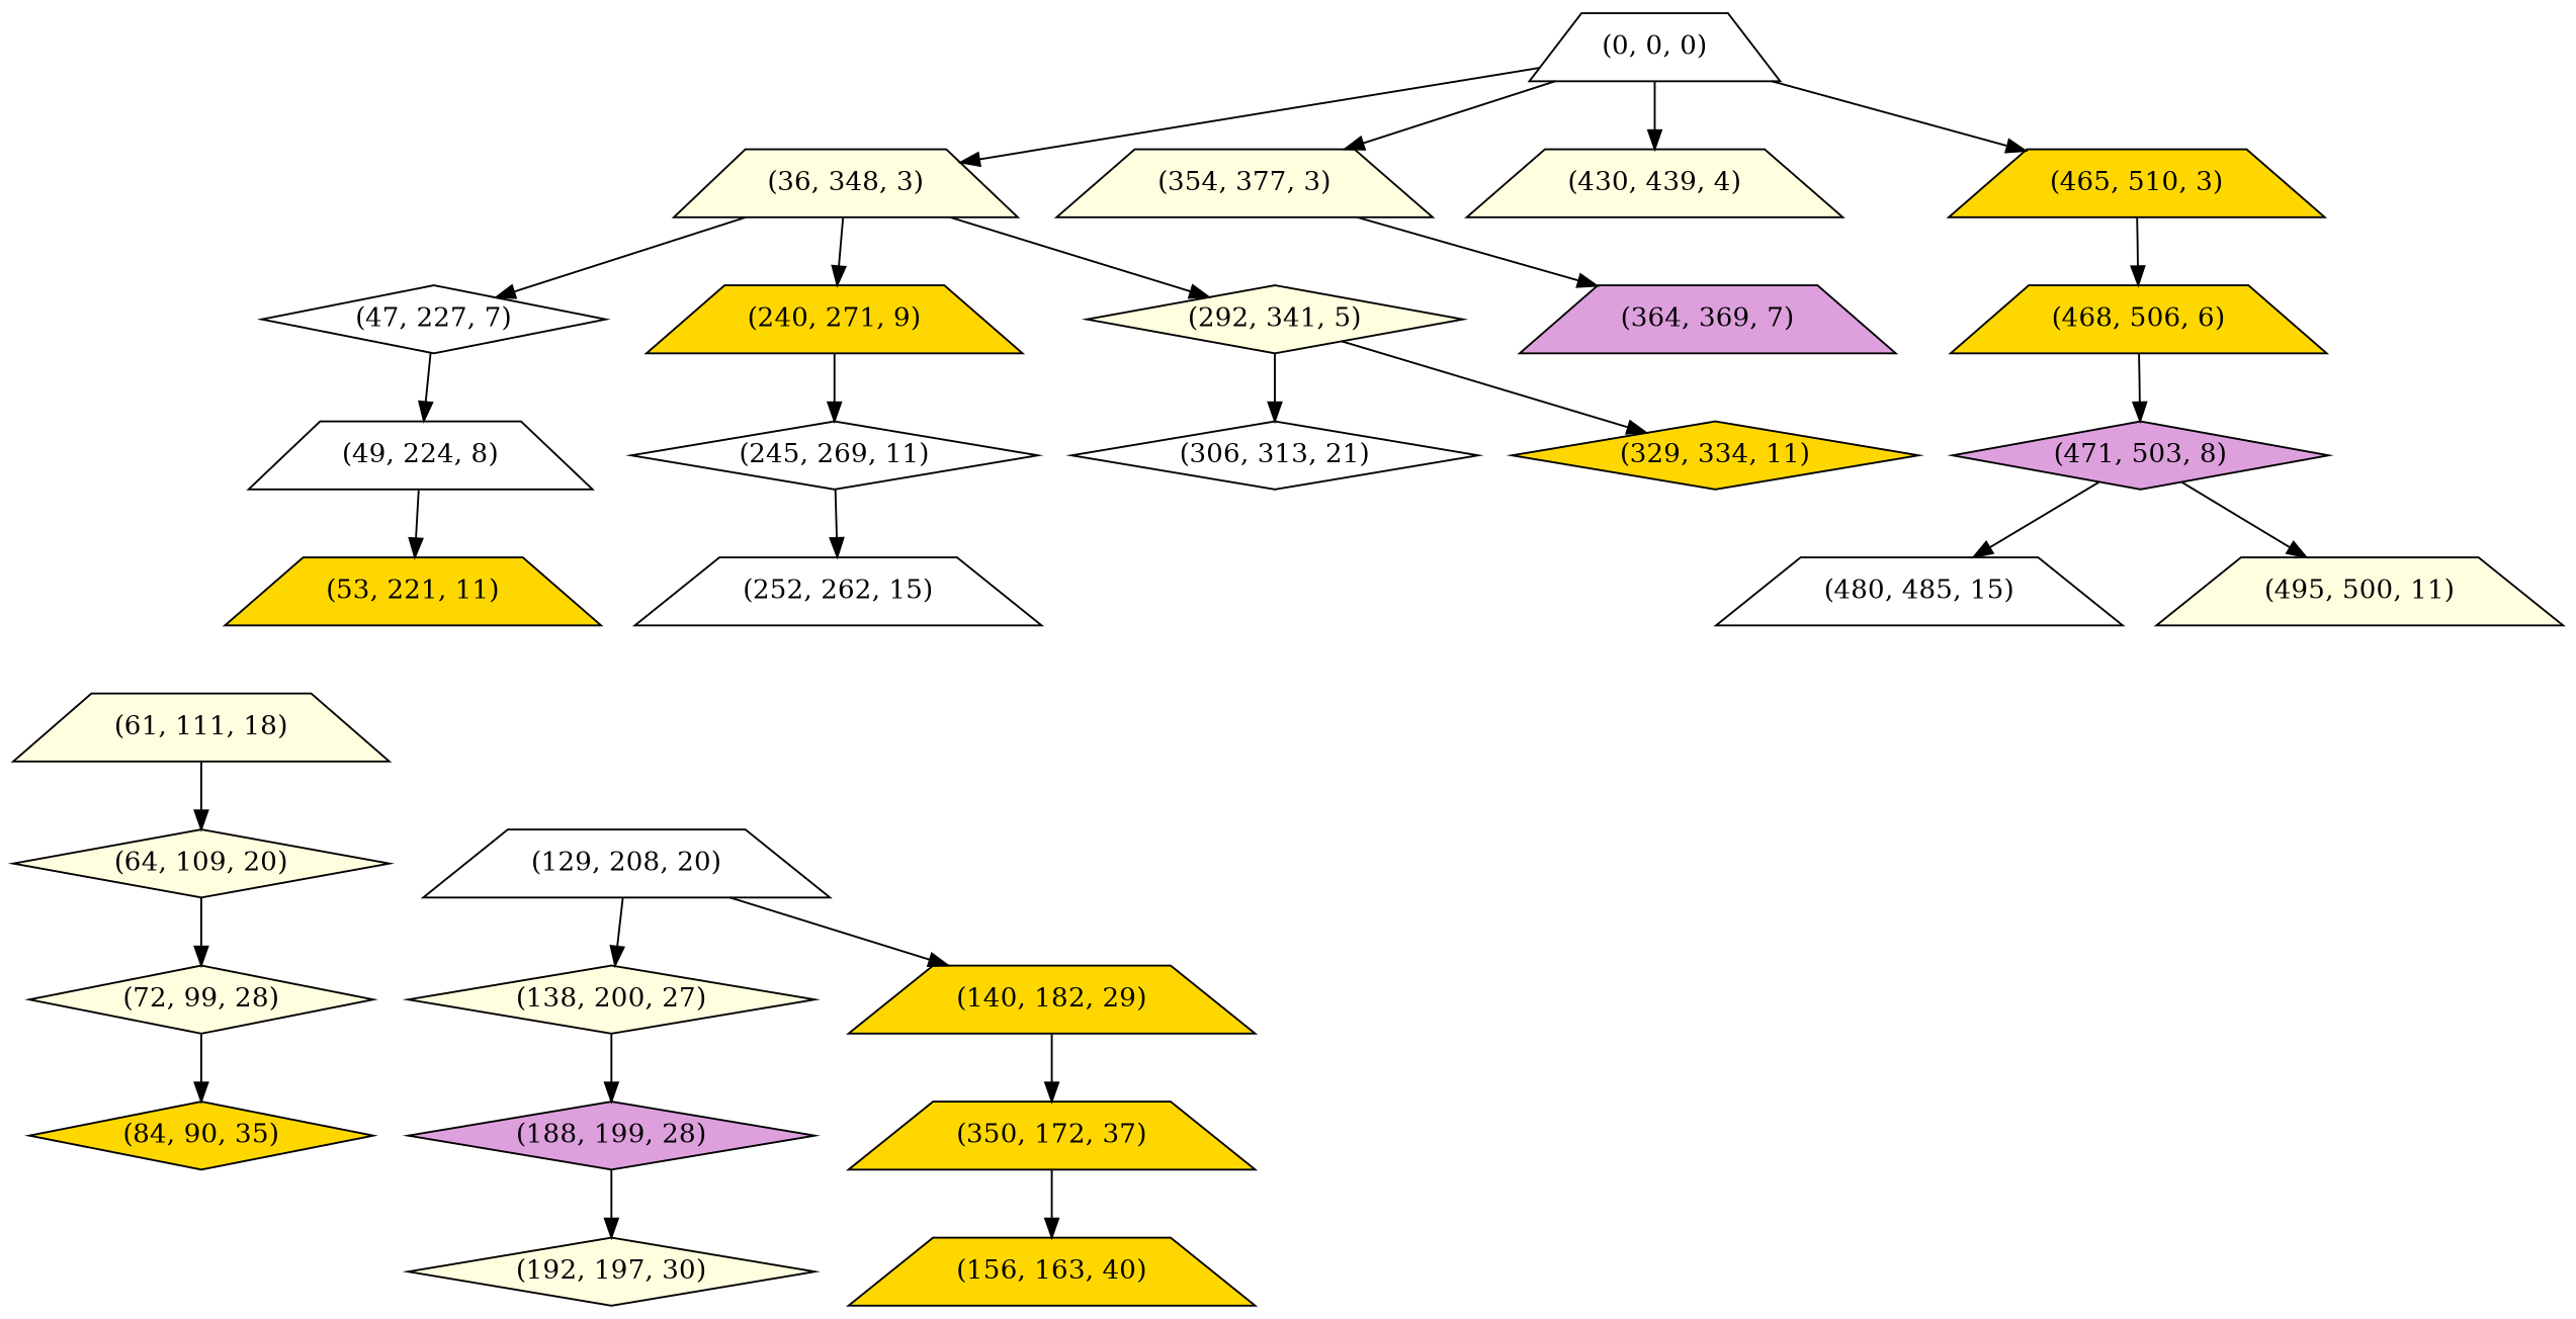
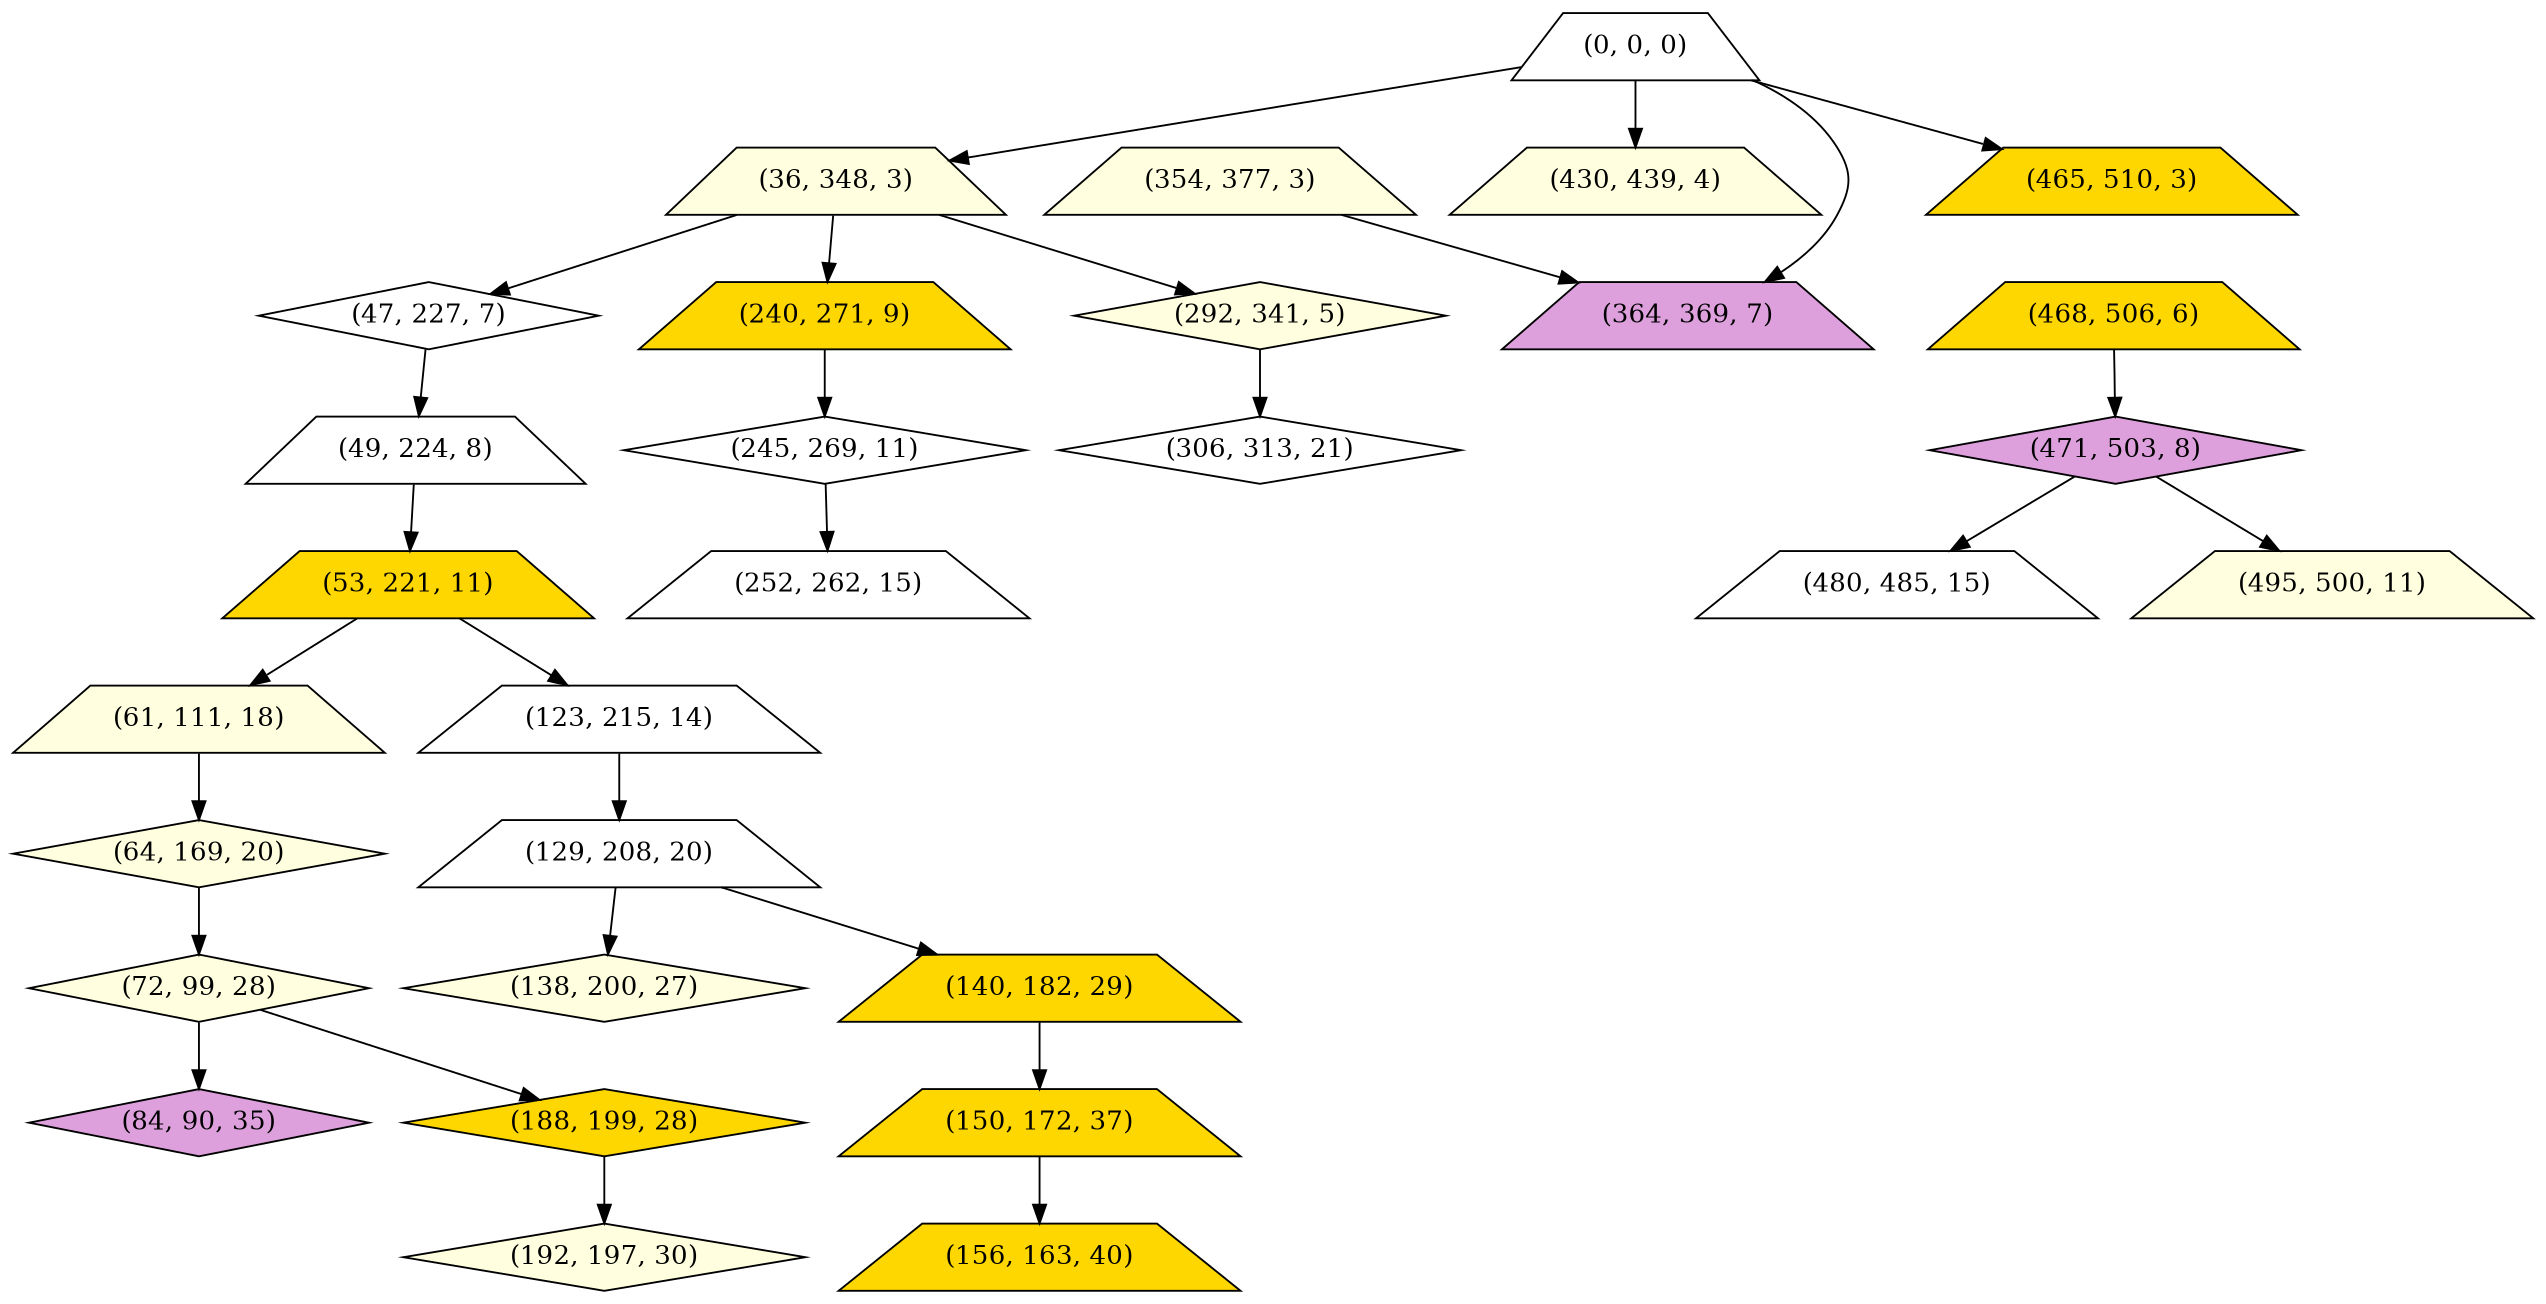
  digraph {
    node [fillcolor=lightyellow shape=trapezium style=filled]
    "(0, 0, 0)" [fillcolor=white]
    "(36, 348, 3)"
    "(354, 377, 3)"
    "(430, 439, 4)"
    "(465, 510, 3)" [fillcolor=gold]
    "(47, 227, 7)" [fillcolor=white shape=diamond]
    "(240, 271, 9)" [fillcolor=gold]
    n8 [label="(292, 341, 5)" shape=diamond]
    "(364, 369, 7)" [fillcolor=plum]
    "(468, 506, 6)" [fillcolor=gold]
    "(49, 224, 8)" [fillcolor=white]
    "(245, 269, 11)" [fillcolor=white shape=diamond]
    "(306, 313, 21)" [fillcolor=white shape=diamond]
-   "(329, 334, 11)" [fillcolor=gold shape=diamond]
    "(53, 221, 11)" [fillcolor=gold]
    "(61, 111, 18)"
-   "(64, 109, 20)" [shape=diamond]
+   "(123, 215, 14)" [fillcolor=white]
+   "(64, 109, 20)" [shape=diamond label="(64, 169, 20)"]
    "(129, 208, 20)" [fillcolor=white]
    "(72, 99, 28)" [shape=diamond]
-   "(84, 90, 35)" [fillcolor=gold shape=diamond]
+   "(84, 90, 35)" [fillcolor=plum shape=diamond]
    "(138, 200, 27)" [shape=diamond]
    "(140, 182, 29)" [fillcolor=gold]
-   "(188, 199, 28)" [fillcolor=plum shape=diamond]
-   "(150, 172, 37)" [fillcolor=gold label="(350, 172, 37)"]
+   "(188, 199, 28)" [fillcolor=gold shape=diamond]
+   "(150, 172, 37)" [fillcolor=gold]
    "(192, 197, 30)" [shape=diamond]
    "(156, 163, 40)" [fillcolor=gold]
    "(252, 262, 15)" [fillcolor=white]
    "(471, 503, 8)" [fillcolor=plum shape=diamond]
    "(480, 485, 15)" [fillcolor=white]
    "(495, 500, 11)"
    "(0, 0, 0)" -> "(36, 348, 3)"
-   "(0, 0, 0)" -> "(354, 377, 3)"
+   "(0, 0, 0)" -> "(364, 369, 7)"
    "(0, 0, 0)" -> "(430, 439, 4)"
    "(0, 0, 0)" -> "(465, 510, 3)"
    "(36, 348, 3)" -> "(47, 227, 7)"
    "(36, 348, 3)" -> "(240, 271, 9)"
    "(36, 348, 3)" -> n8
    "(354, 377, 3)" -> "(364, 369, 7)"
-   "(465, 510, 3)" -> "(468, 506, 6)"
    "(47, 227, 7)" -> "(49, 224, 8)"
    "(240, 271, 9)" -> "(245, 269, 11)"
    n8 -> "(306, 313, 21)"
-   n8 -> "(329, 334, 11)"
    "(468, 506, 6)" -> "(471, 503, 8)"
    "(49, 224, 8)" -> "(53, 221, 11)"
    "(245, 269, 11)" -> "(252, 262, 15)"
+   "(53, 221, 11)" -> "(61, 111, 18)"
+   "(53, 221, 11)" -> "(123, 215, 14)"
    "(61, 111, 18)" -> "(64, 109, 20)"
+   "(123, 215, 14)" -> "(129, 208, 20)"
    "(64, 109, 20)" -> "(72, 99, 28)"
    "(129, 208, 20)" -> "(138, 200, 27)"
    "(129, 208, 20)" -> "(140, 182, 29)"
    "(72, 99, 28)" -> "(84, 90, 35)"
-   "(138, 200, 27)" -> "(188, 199, 28)"
+   "(72, 99, 28)" -> "(188, 199, 28)"
    "(140, 182, 29)" -> "(150, 172, 37)"
    "(188, 199, 28)" -> "(192, 197, 30)"
    "(150, 172, 37)" -> "(156, 163, 40)"
    "(471, 503, 8)" -> "(480, 485, 15)"
    "(471, 503, 8)" -> "(495, 500, 11)"
  }
